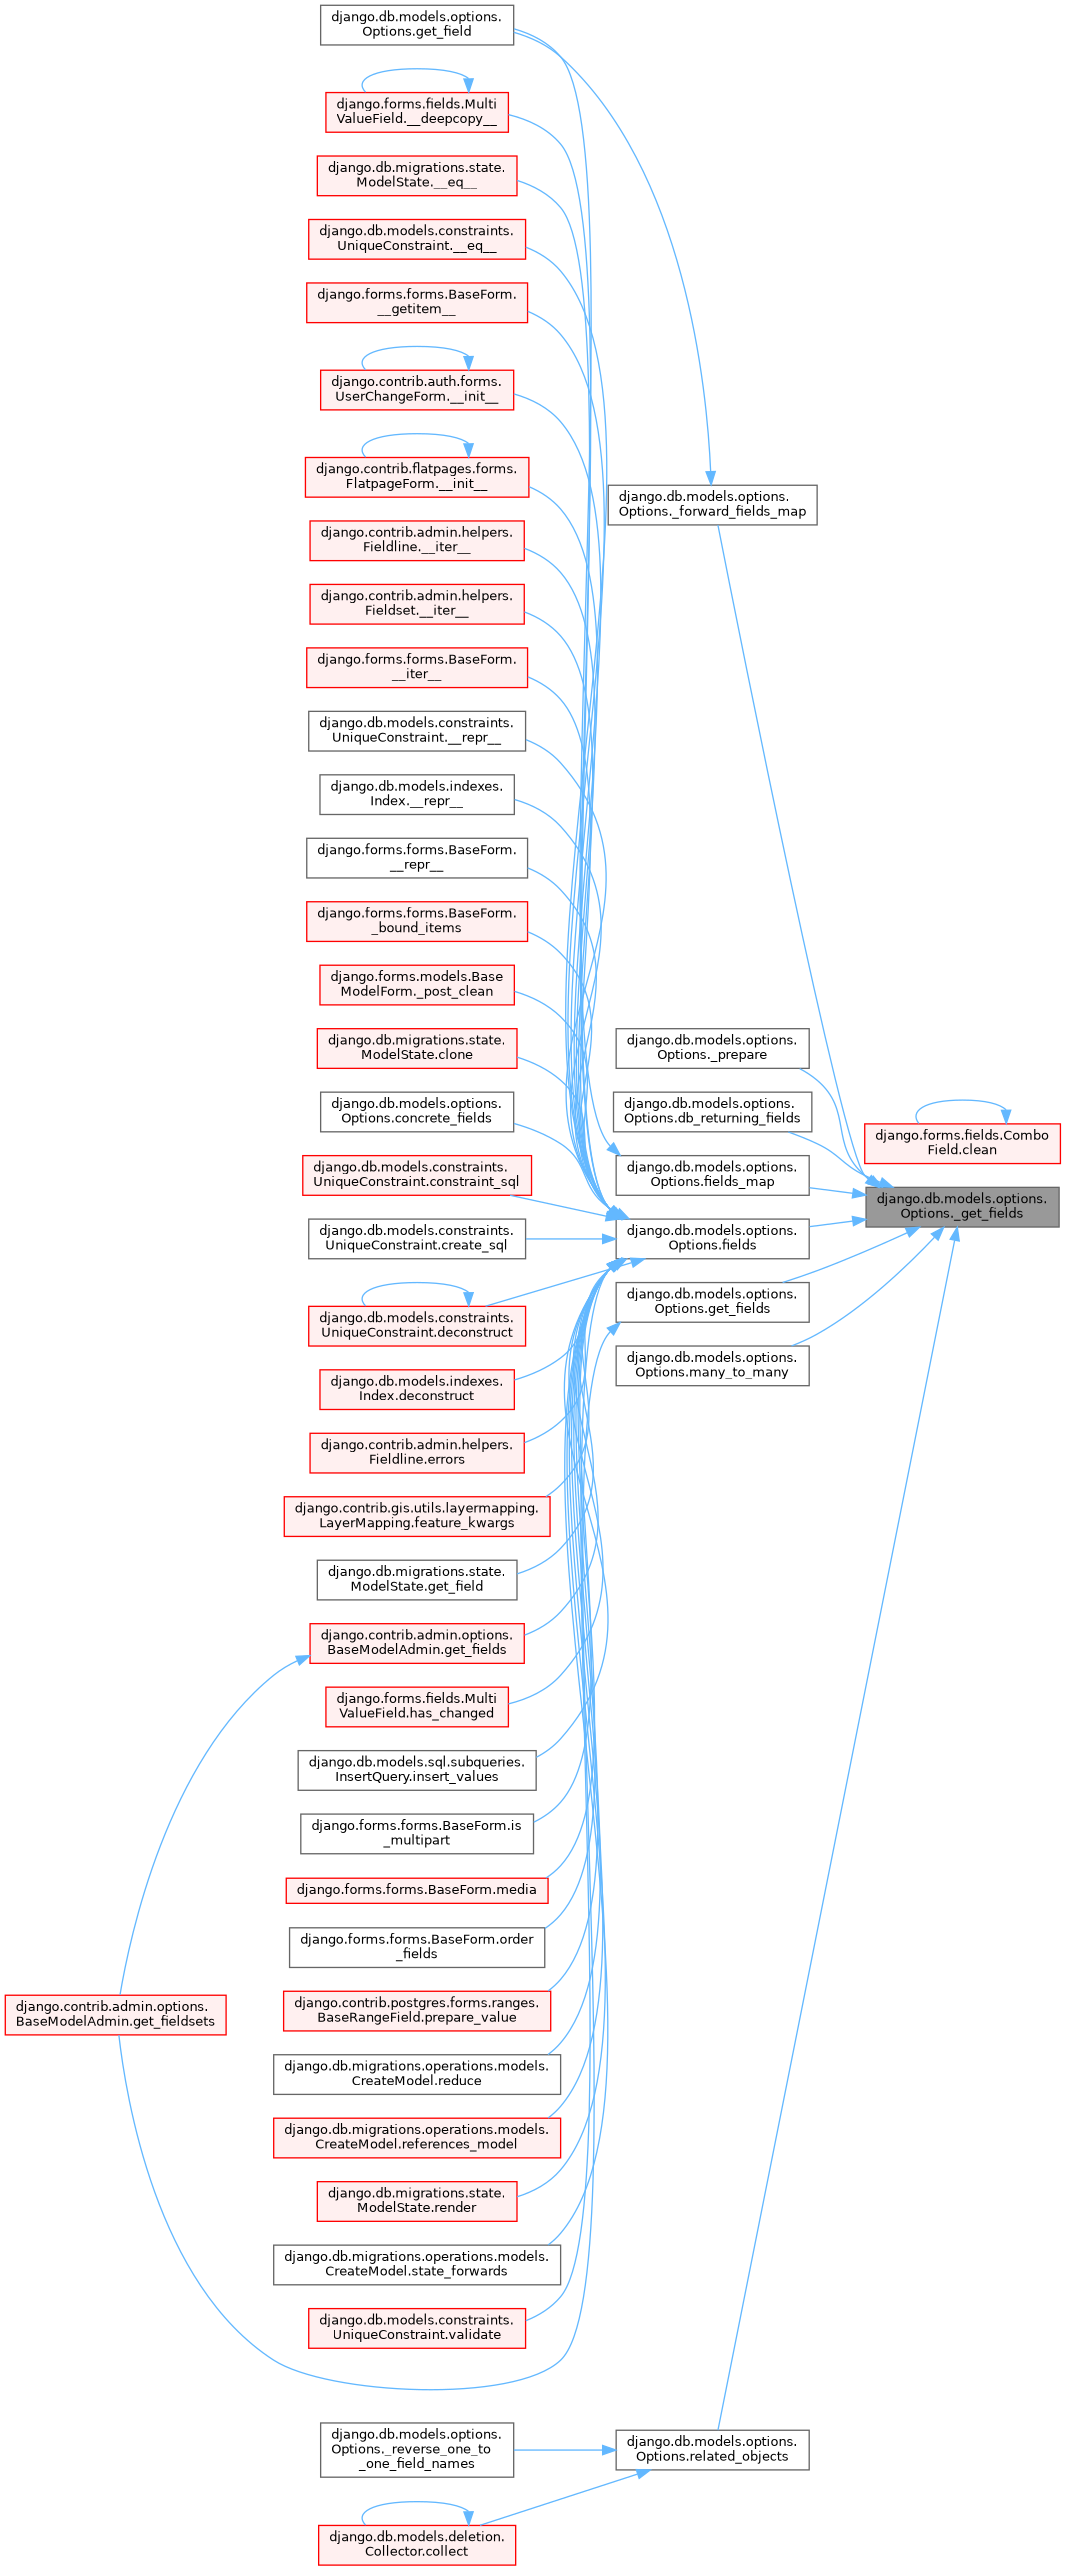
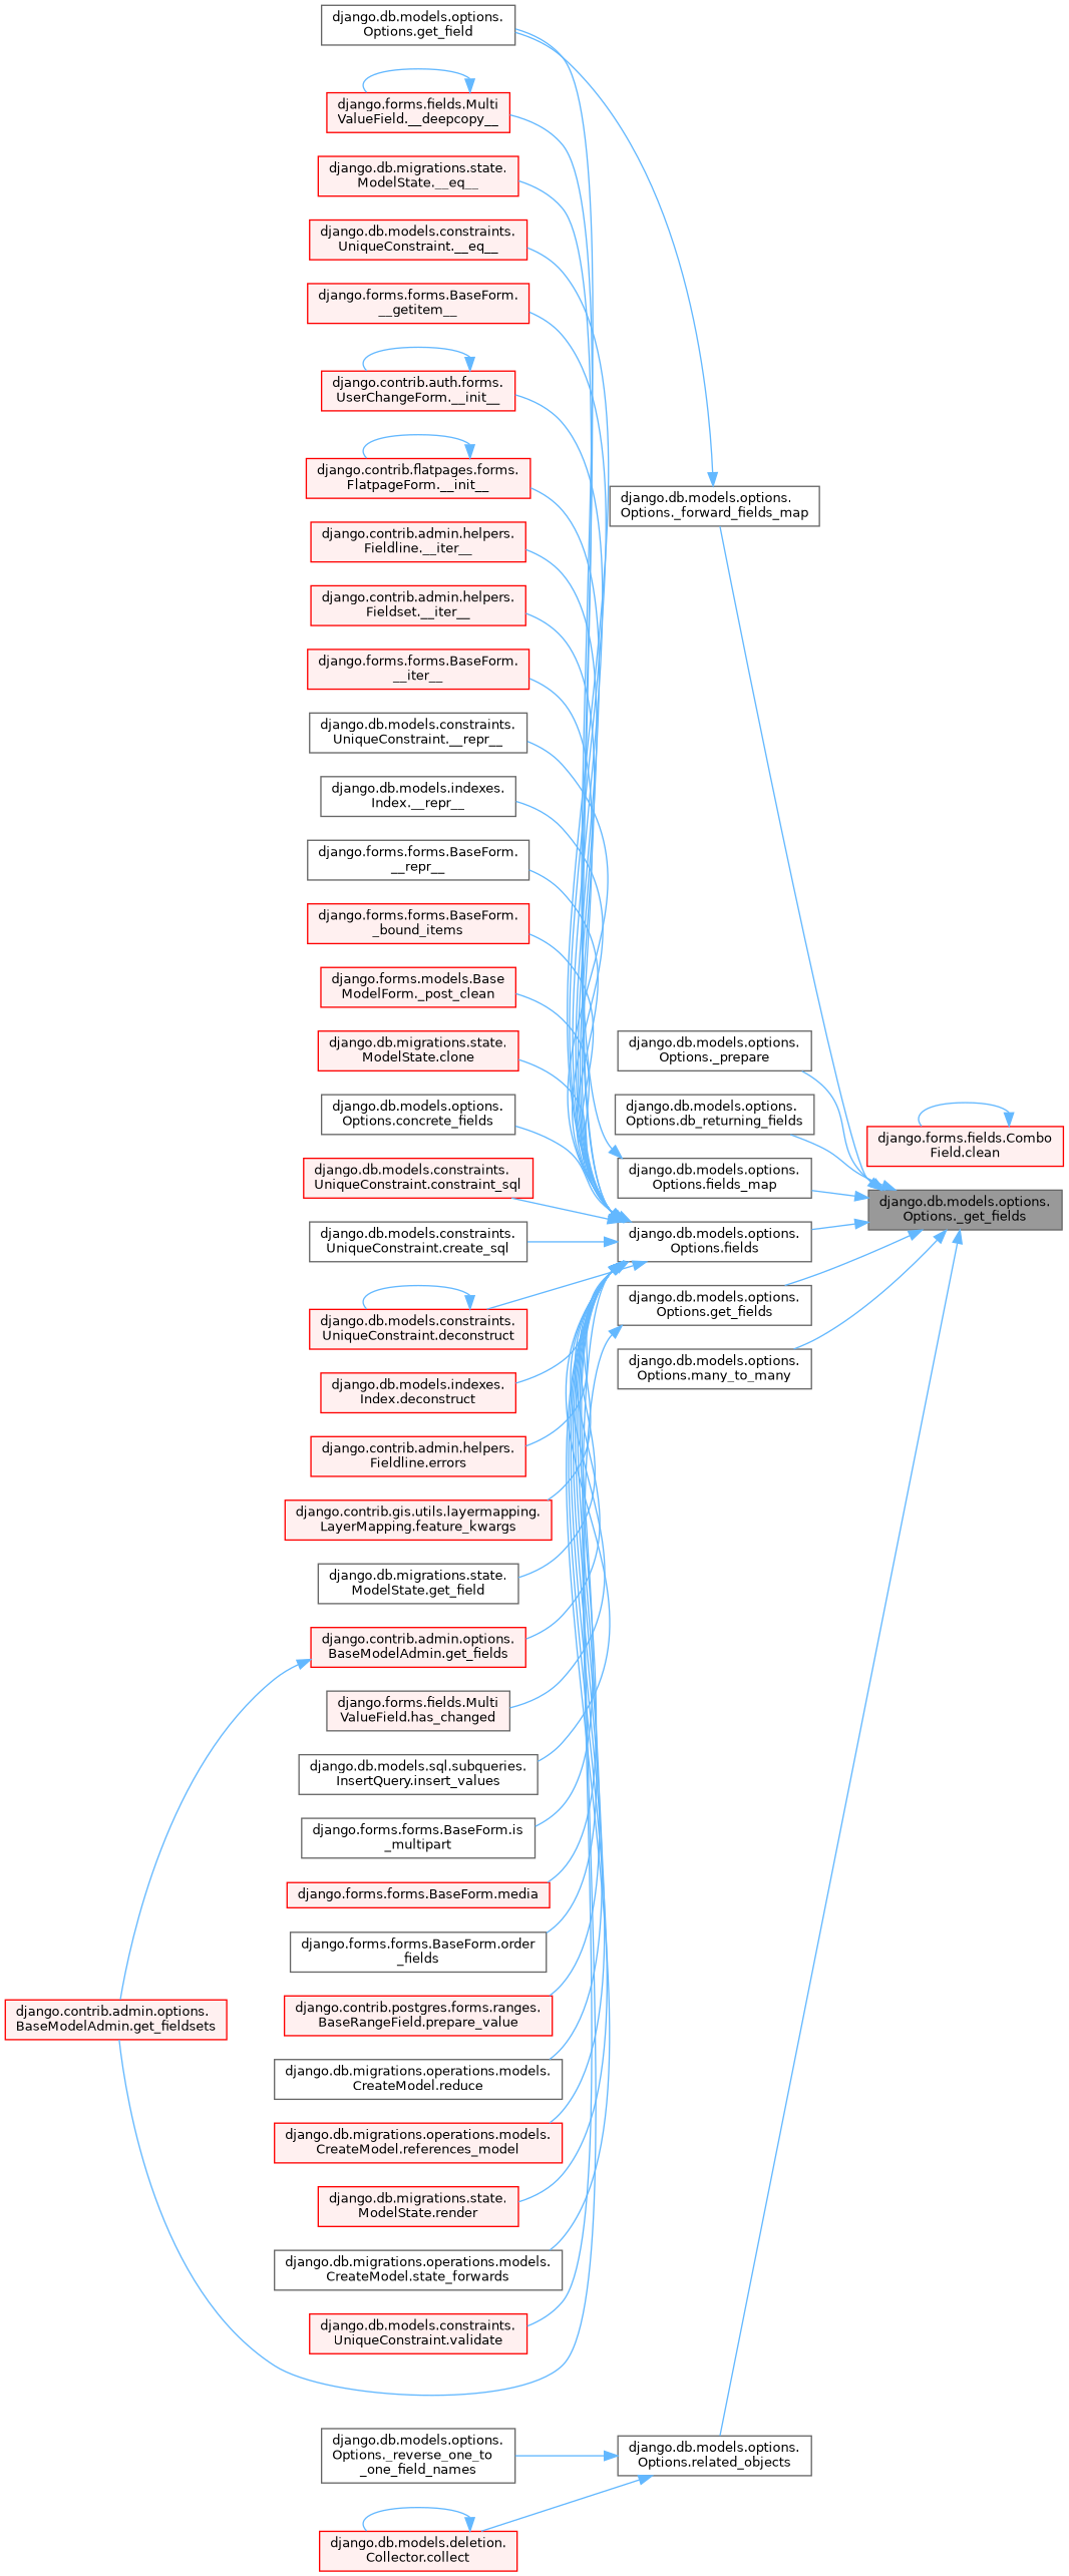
  digraph {
    rankdir=RL
    node [color=red fillcolor="#FFF0F0" fontname=Helvetica fontsize=10 shape=box style=filled]
    edge [color=steelblue1 dir=back fontname=Helvetica fontsize=10 labelfontname=Helvetica labelfontsize=10 style=solid]
    n1 [color=gray40 fillcolor=grey60 fontcolor=black height=0.2 label="django.db.models.options.\lOptions._get_fields" width=0.4]
    n2 [color=grey40 fillcolor=white height=0.2 label="django.db.models.options.\lOptions._forward_fields_map" width=0.4]
    n3 [color=grey40 fillcolor=white height=0.2 label="django.db.models.options.\lOptions._prepare" width=0.4]
    n4 [color=grey40 fillcolor=white height=0.2 label="django.db.models.options.\lOptions.db_returning_fields" width=0.4]
    n5 [color=grey40 fillcolor=white height=0.2 label="django.db.models.options.\lOptions.fields" width=0.4]
    n6 [color=grey40 fillcolor=white height=0.2 label="django.db.models.options.\lOptions.fields_map" width=0.4]
    n7 [color=grey40 fillcolor=white height=0.2 label="django.db.models.options.\lOptions.get_fields" width=0.4]
    n8 [color=grey40 fillcolor=white height=0.2 label="django.db.models.options.\lOptions.many_to_many" width=0.4]
    n9 [color=grey40 fillcolor=white height=0.2 label="django.db.models.options.\lOptions.related_objects" width=0.4]
    n10 [color=grey40 fillcolor=white height=0.2 label="django.db.models.options.\lOptions.get_field" width=0.4]
    n11 [height=0.2 label="django.forms.fields.Multi\lValueField.__deepcopy__" width=0.4]
    n12 [height=0.2 label="django.db.migrations.state.\lModelState.__eq__" width=0.4]
    n13 [height=0.2 label="django.db.models.constraints.\lUniqueConstraint.__eq__" width=0.4]
    n14 [height=0.2 label="django.forms.forms.BaseForm.\l__getitem__" width=0.4]
    n15 [height=0.2 label="django.contrib.auth.forms.\lUserChangeForm.__init__" width=0.4]
    n16 [height=0.2 label="django.contrib.flatpages.forms.\lFlatpageForm.__init__" width=0.4]
    n17 [height=0.2 label="django.contrib.admin.helpers.\lFieldline.__iter__" width=0.4]
    n18 [height=0.2 label="django.contrib.admin.helpers.\lFieldset.__iter__" width=0.4]
    n19 [height=0.2 label="django.forms.forms.BaseForm.\l__iter__" width=0.4]
    n20 [color=grey40 fillcolor=white height=0.2 label="django.db.models.constraints.\lUniqueConstraint.__repr__" width=0.4]
    n21 [color=grey40 fillcolor=white height=0.2 label="django.db.models.indexes.\lIndex.__repr__" width=0.4]
    n22 [color=grey40 fillcolor=white height=0.2 label="django.forms.forms.BaseForm.\l__repr__" width=0.4]
    n23 [height=0.2 label="django.forms.forms.BaseForm.\l_bound_items" width=0.4]
    n24 [height=0.2 label="django.forms.models.Base\lModelForm._post_clean" width=0.4]
    n25 [height=0.2 label="django.db.migrations.state.\lModelState.clone" width=0.4]
    n26 [color=grey40 fillcolor=white height=0.2 label="django.db.models.options.\lOptions.concrete_fields" width=0.4]
    n27 [height=0.2 label="django.db.models.constraints.\lUniqueConstraint.constraint_sql" width=0.4]
    n28 [color=grey40 fillcolor=white height=0.2 label="django.db.models.constraints.\lUniqueConstraint.create_sql" width=0.4]
    n29 [height=0.2 label="django.db.models.constraints.\lUniqueConstraint.deconstruct" width=0.4]
    n30 [height=0.2 label="django.db.models.indexes.\lIndex.deconstruct" width=0.4]
    n31 [height=0.2 label="django.contrib.admin.helpers.\lFieldline.errors" width=0.4]
    n32 [height=0.2 label="django.contrib.gis.utils.layermapping.\lLayerMapping.feature_kwargs" width=0.4]
    n33 [color=grey40 fillcolor=white height=0.2 label="django.db.migrations.state.\lModelState.get_field" width=0.4]
    n34 [height=0.2 label="django.contrib.admin.options.\lBaseModelAdmin.get_fields" width=0.4]
-   n35 [height=0.2 label="django.forms.fields.Multi\lValueField.has_changed" width=0.4]
+   n35 [color=grey40 height=0.2 label="django.forms.fields.Multi\lValueField.has_changed" width=0.4]
    n36 [color=grey40 fillcolor=white height=0.2 label="django.db.models.sql.subqueries.\lInsertQuery.insert_values" width=0.4]
    n37 [color=grey40 fillcolor=white height=0.2 label="django.forms.forms.BaseForm.is\l_multipart" width=0.4]
    n38 [height=0.2 label="django.forms.forms.BaseForm.media" width=0.4]
    n39 [color=grey40 fillcolor=white height=0.2 label="django.forms.forms.BaseForm.order\l_fields" width=0.4]
    n40 [height=0.2 label="django.contrib.postgres.forms.ranges.\lBaseRangeField.prepare_value" width=0.4]
    n41 [color=grey40 fillcolor=white height=0.2 label="django.db.migrations.operations.models.\lCreateModel.reduce" width=0.4]
    n42 [height=0.2 label="django.db.migrations.operations.models.\lCreateModel.references_model" width=0.4]
    n43 [height=0.2 label="django.db.migrations.state.\lModelState.render" width=0.4]
    n44 [color=grey40 fillcolor=white height=0.2 label="django.db.migrations.operations.models.\lCreateModel.state_forwards" width=0.4]
    n45 [height=0.2 label="django.db.models.constraints.\lUniqueConstraint.validate" width=0.4]
    n46 [height=0.2 label="django.contrib.admin.options.\lBaseModelAdmin.get_fieldsets" width=0.4]
    n47 [color=grey40 fillcolor=white height=0.2 label="django.db.models.options.\lOptions._reverse_one_to\l_one_field_names" width=0.4]
    n48 [height=0.2 label="django.db.models.deletion.\lCollector.collect" width=0.4]
    n49 [height=0.2 label="django.forms.fields.Combo\lField.clean" width=0.4]
    n1 -> n2
    n1 -> n3
    n1 -> n4
    n1 -> n5
    n1 -> n6
    n1 -> n7
    n1 -> n8
    n1 -> n9
    n2 -> n10
    n5 -> n11
    n5 -> n12
    n5 -> n13
    n5 -> n14
    n5 -> n15
    n5 -> n16
    n5 -> n17
    n5 -> n18
    n5 -> n19
    n5 -> n20
    n5 -> n21
    n5 -> n22
    n5 -> n23
    n5 -> n24
    n5 -> n25
    n5 -> n26
    n5 -> n27
    n5 -> n28
    n5 -> n29
    n5 -> n30
    n5 -> n31
    n5 -> n32
    n5 -> n33
    n5 -> n34
    n5 -> n35
    n5 -> n36
    n5 -> n37
    n5 -> n38
    n5 -> n39
    n5 -> n40
    n5 -> n41
    n5 -> n42
    n5 -> n43
    n5 -> n44
    n5 -> n45
    n6 -> n10
    n7 -> n46
    n9 -> n47
    n9 -> n48
    n11 -> n11
    n15 -> n15
    n16 -> n16
    n29 -> n29
    n34 -> n46
    n48 -> n48
    n49 -> n49
  }
